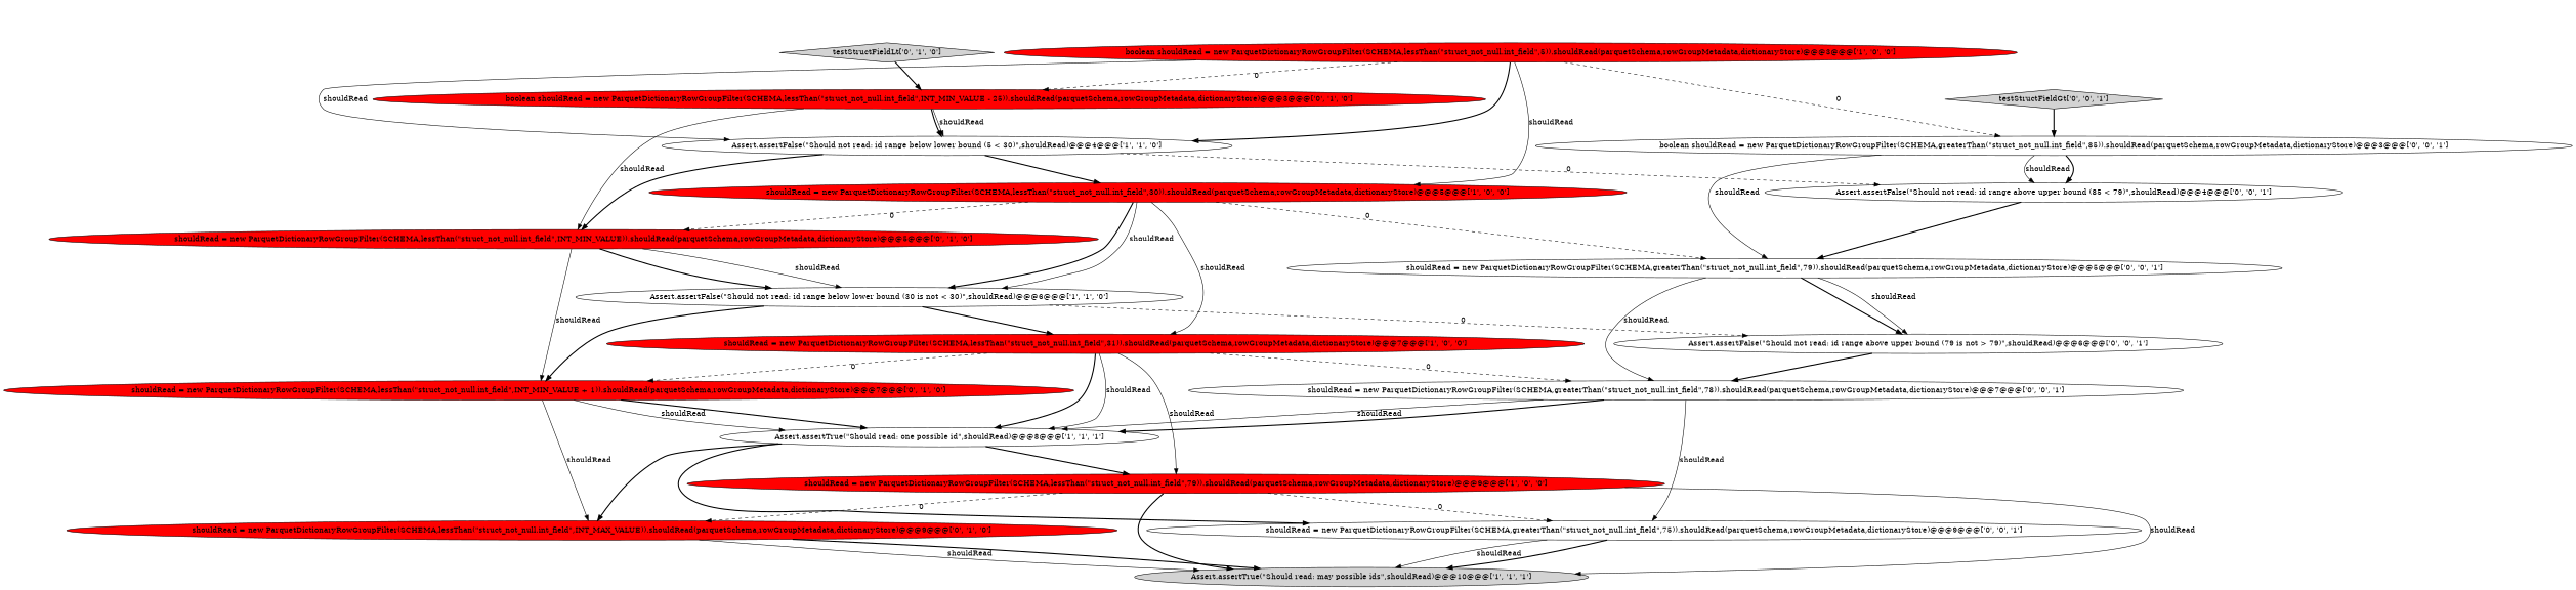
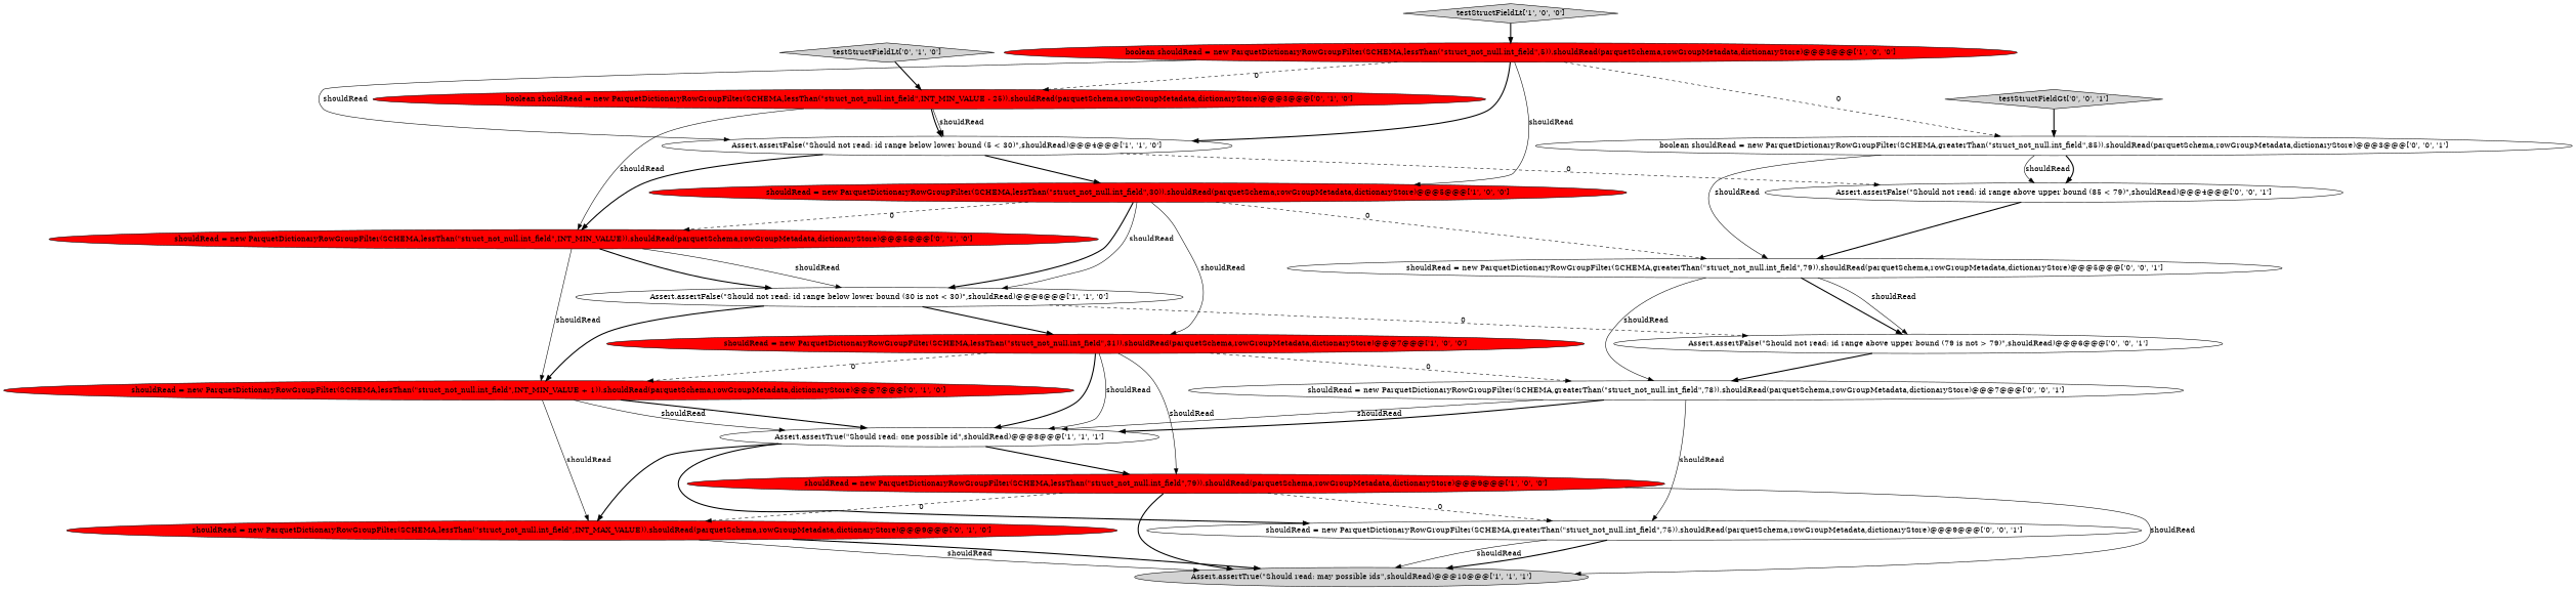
  digraph {
    node [fillcolor=white shape=ellipse style=filled]
    edge [style=bold]
    n1 [fillcolor=lightgray label="testStructFieldLt['0', '1', '0']" shape=diamond]
    n2 [fillcolor=red label="boolean shouldRead = new ParquetDictionaryRowGroupFilter(SCHEMA,lessThan(\"struct_not_null.int_field\",INT_MIN_VALUE - 25)).shouldRead(parquetSchema,rowGroupMetadata,dictionaryStore)@@@3@@@['0', '1', '0']"]
    n3 [label="Assert.assertFalse(\"Should not read: id range above upper bound (85 < 79)\",shouldRead)@@@4@@@['0', '0', '1']"]
    n4 [label="shouldRead = new ParquetDictionaryRowGroupFilter(SCHEMA,greaterThan(\"struct_not_null.int_field\",79)).shouldRead(parquetSchema,rowGroupMetadata,dictionaryStore)@@@5@@@['0', '0', '1']"]
    n5 [label="Assert.assertFalse(\"Should not read: id range below lower bound (5 < 30)\",shouldRead)@@@4@@@['1', '1', '0']"]
    n6 [fillcolor=red label="shouldRead = new ParquetDictionaryRowGroupFilter(SCHEMA,lessThan(\"struct_not_null.int_field\",INT_MIN_VALUE)).shouldRead(parquetSchema,rowGroupMetadata,dictionaryStore)@@@5@@@['0', '1', '0']"]
    n7 [fillcolor=red label="boolean shouldRead = new ParquetDictionaryRowGroupFilter(SCHEMA,lessThan(\"struct_not_null.int_field\",5)).shouldRead(parquetSchema,rowGroupMetadata,dictionaryStore)@@@3@@@['1', '0', '0']"]
    n8 [label="boolean shouldRead = new ParquetDictionaryRowGroupFilter(SCHEMA,greaterThan(\"struct_not_null.int_field\",85)).shouldRead(parquetSchema,rowGroupMetadata,dictionaryStore)@@@3@@@['0', '0', '1']"]
    n9 [fillcolor=red label="shouldRead = new ParquetDictionaryRowGroupFilter(SCHEMA,lessThan(\"struct_not_null.int_field\",30)).shouldRead(parquetSchema,rowGroupMetadata,dictionaryStore)@@@5@@@['1', '0', '0']"]
    n10 [label="shouldRead = new ParquetDictionaryRowGroupFilter(SCHEMA,greaterThan(\"struct_not_null.int_field\",78)).shouldRead(parquetSchema,rowGroupMetadata,dictionaryStore)@@@7@@@['0', '0', '1']"]
    n11 [label="shouldRead = new ParquetDictionaryRowGroupFilter(SCHEMA,greaterThan(\"struct_not_null.int_field\",75)).shouldRead(parquetSchema,rowGroupMetadata,dictionaryStore)@@@9@@@['0', '0', '1']"]
    n12 [label="Assert.assertTrue(\"Should read: one possible id\",shouldRead)@@@8@@@['1', '1', '1']"]
+   n13 [fillcolor=lightgray label="testStructFieldLt['1', '0', '0']" shape=diamond]
    n14 [fillcolor=red label="shouldRead = new ParquetDictionaryRowGroupFilter(SCHEMA,lessThan(\"struct_not_null.int_field\",INT_MIN_VALUE + 1)).shouldRead(parquetSchema,rowGroupMetadata,dictionaryStore)@@@7@@@['0', '1', '0']"]
    n15 [fillcolor=red label="shouldRead = new ParquetDictionaryRowGroupFilter(SCHEMA,lessThan(\"struct_not_null.int_field\",INT_MAX_VALUE)).shouldRead(parquetSchema,rowGroupMetadata,dictionaryStore)@@@9@@@['0', '1', '0']"]
    n16 [fillcolor=lightgray label="testStructFieldGt['0', '0', '1']" shape=diamond]
    n17 [fillcolor=lightgray label="Assert.assertTrue(\"Should read: may possible ids\",shouldRead)@@@10@@@['1', '1', '1']"]
    n18 [label="Assert.assertFalse(\"Should not read: id range above upper bound (79 is not > 79)\",shouldRead)@@@6@@@['0', '0', '1']"]
    n19 [fillcolor=red label="shouldRead = new ParquetDictionaryRowGroupFilter(SCHEMA,lessThan(\"struct_not_null.int_field\",79)).shouldRead(parquetSchema,rowGroupMetadata,dictionaryStore)@@@9@@@['1', '0', '0']"]
    n20 [label="Assert.assertFalse(\"Should not read: id range below lower bound (30 is not < 30)\",shouldRead)@@@6@@@['1', '1', '0']"]
    n21 [fillcolor=red label="shouldRead = new ParquetDictionaryRowGroupFilter(SCHEMA,lessThan(\"struct_not_null.int_field\",31)).shouldRead(parquetSchema,rowGroupMetadata,dictionaryStore)@@@7@@@['1', '0', '0']"]
    n1 -> n2
    n2 -> n5 [label=shouldRead style=solid]
    n2 -> n5
    n2 -> n6 [label=shouldRead style=solid]
    n3 -> n4
    n4 -> n10 [label=shouldRead style=solid]
    n4 -> n18
    n4 -> n18 [label=shouldRead style=solid]
    n5 -> n3 [label=0 style=dashed]
    n5 -> n6
    n5 -> n9
    n6 -> n14 [label=shouldRead style=solid]
    n6 -> n20 [label=shouldRead style=solid]
    n6 -> n20
    n7 -> n2 [label=0 style=dashed]
    n7 -> n5 [label=shouldRead style=solid]
    n7 -> n5
    n7 -> n8 [label=0 style=dashed]
    n7 -> n9 [label=shouldRead style=solid]
    n8 -> n3
    n8 -> n3 [label=shouldRead style=solid]
    n8 -> n4 [label=shouldRead style=solid]
    n9 -> n4 [label=0 style=dashed]
    n9 -> n6 [label=0 style=dashed]
    n9 -> n20
    n9 -> n20 [label=shouldRead style=solid]
    n9 -> n21 [label=shouldRead style=solid]
    n10 -> n11 [label=shouldRead style=solid]
    n10 -> n12 [label=shouldRead style=solid]
    n10 -> n12
    n11 -> n17 [label=shouldRead style=solid]
    n11 -> n17
    n12 -> n11
    n12 -> n15
    n12 -> n19
+   n13 -> n7
    n14 -> n12
    n14 -> n12 [label=shouldRead style=solid]
    n14 -> n15 [label=shouldRead style=solid]
    n15 -> n17 [label=shouldRead style=solid]
    n15 -> n17
    n16 -> n8
    n18 -> n10
    n19 -> n11 [label=0 style=dashed]
    n19 -> n15 [label=0 style=dashed]
    n19 -> n17 [label=shouldRead style=solid]
    n19 -> n17
    n20 -> n14
    n20 -> n18 [label=0 style=dashed]
    n20 -> n21
    n21 -> n10 [label=0 style=dashed]
    n21 -> n12 [label=shouldRead style=solid]
    n21 -> n12
    n21 -> n14 [label=0 style=dashed]
    n21 -> n19 [label=shouldRead style=solid]
  }
